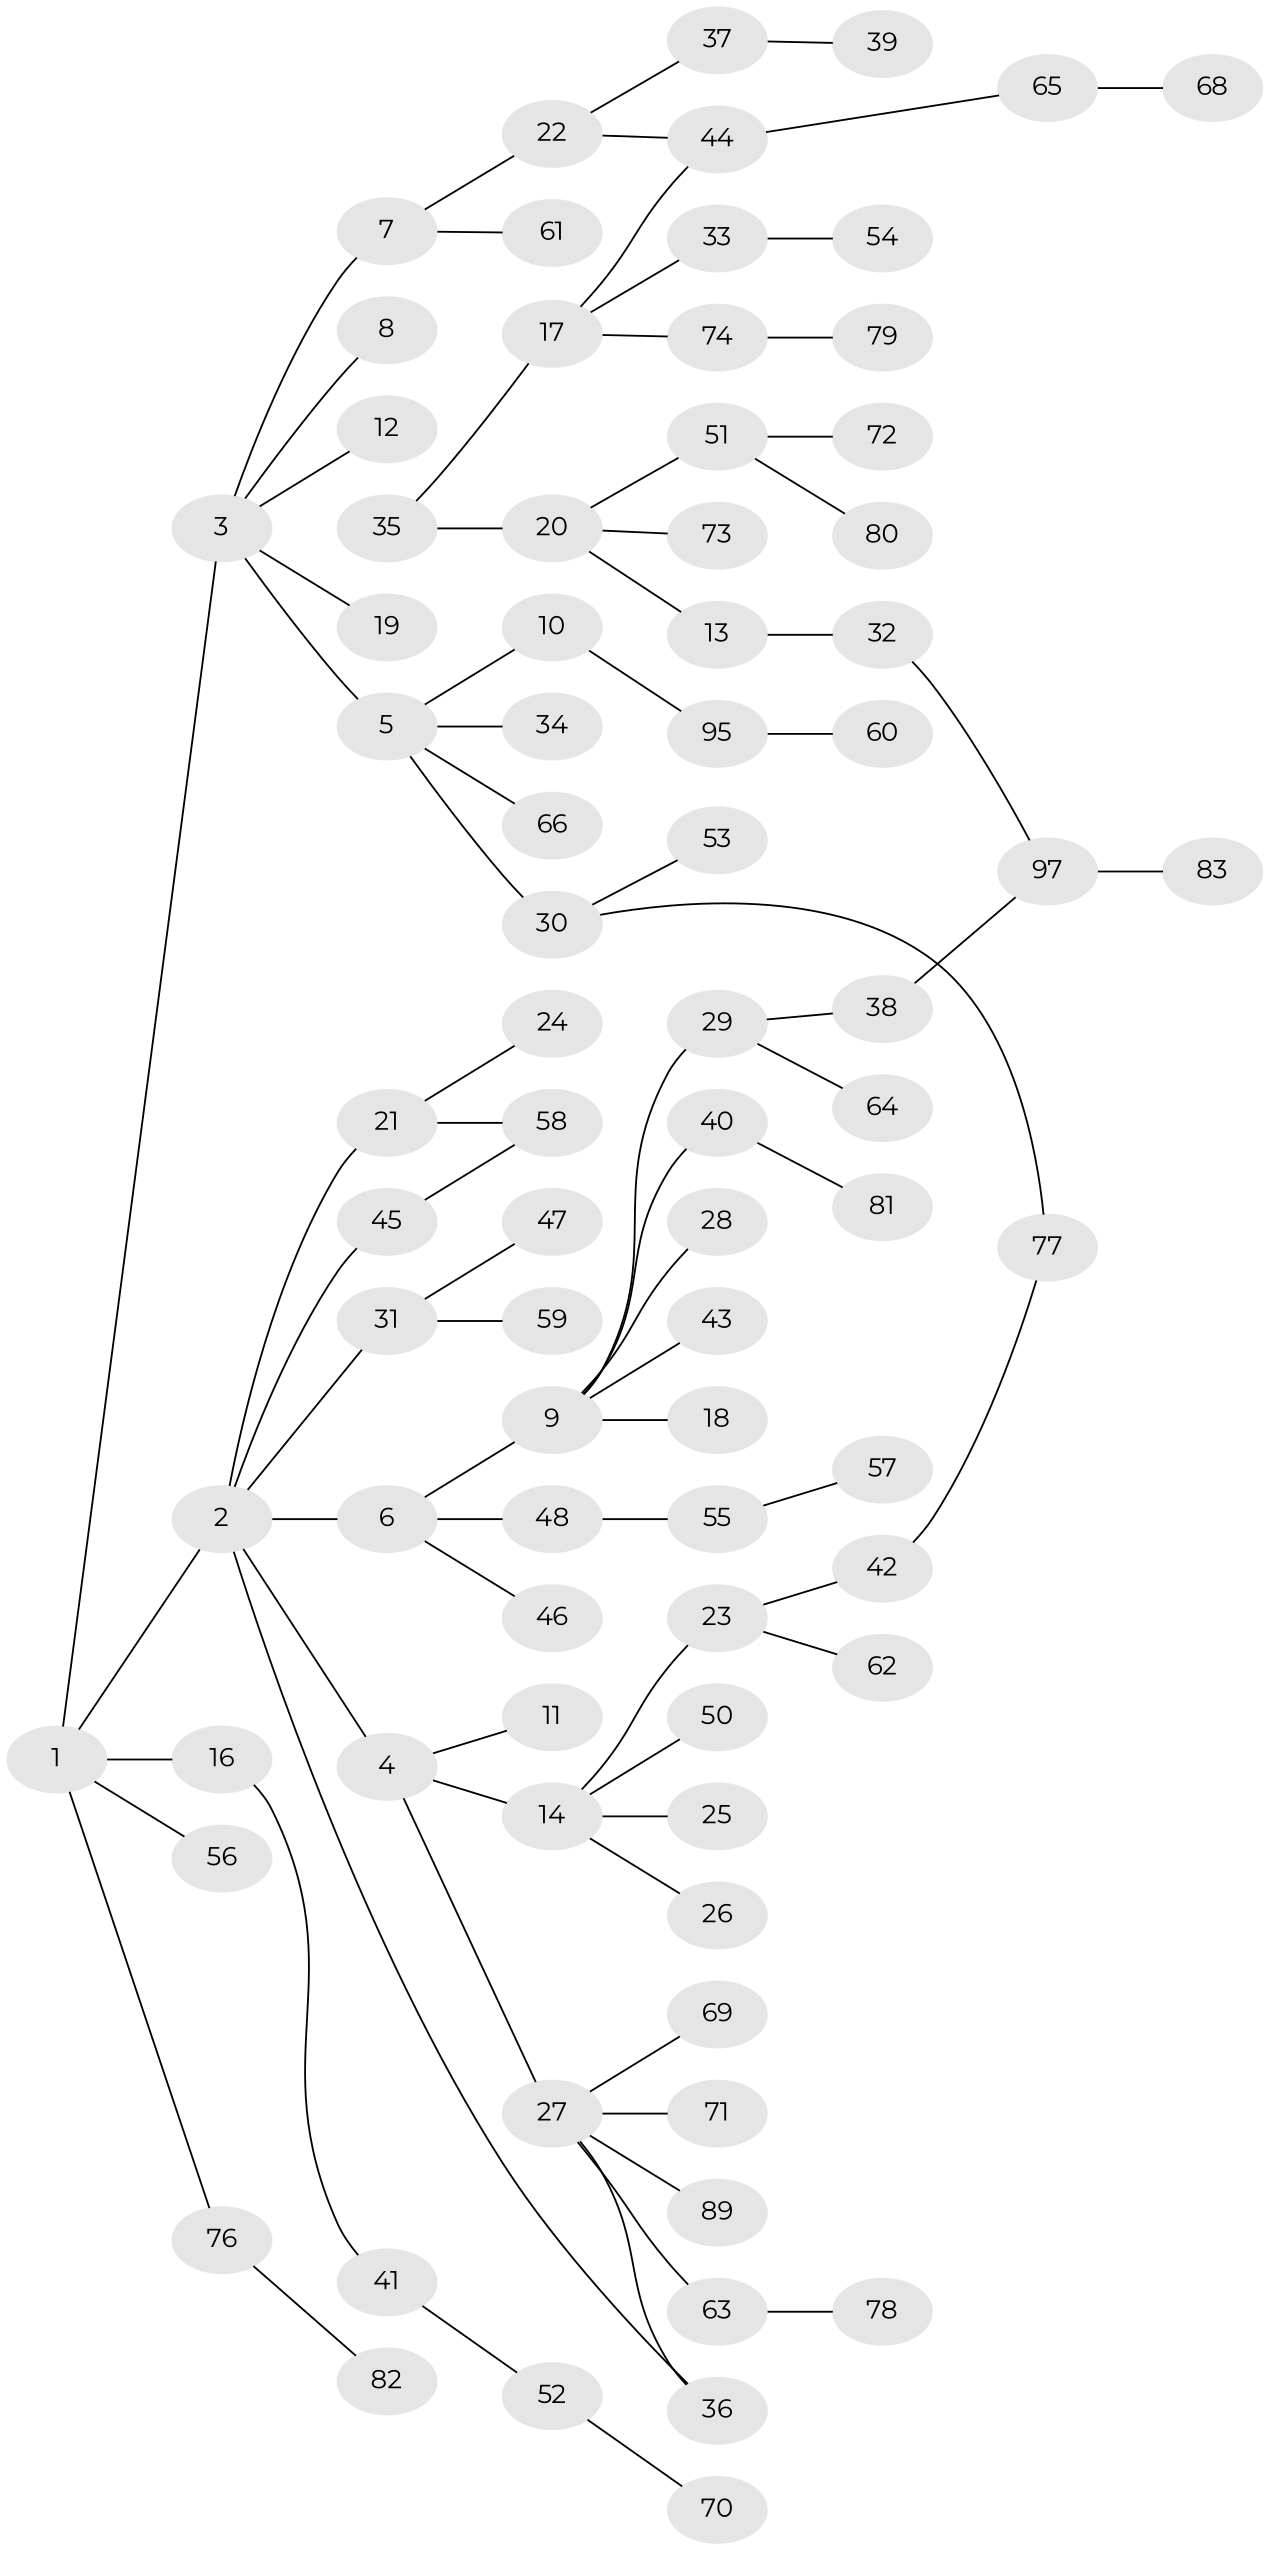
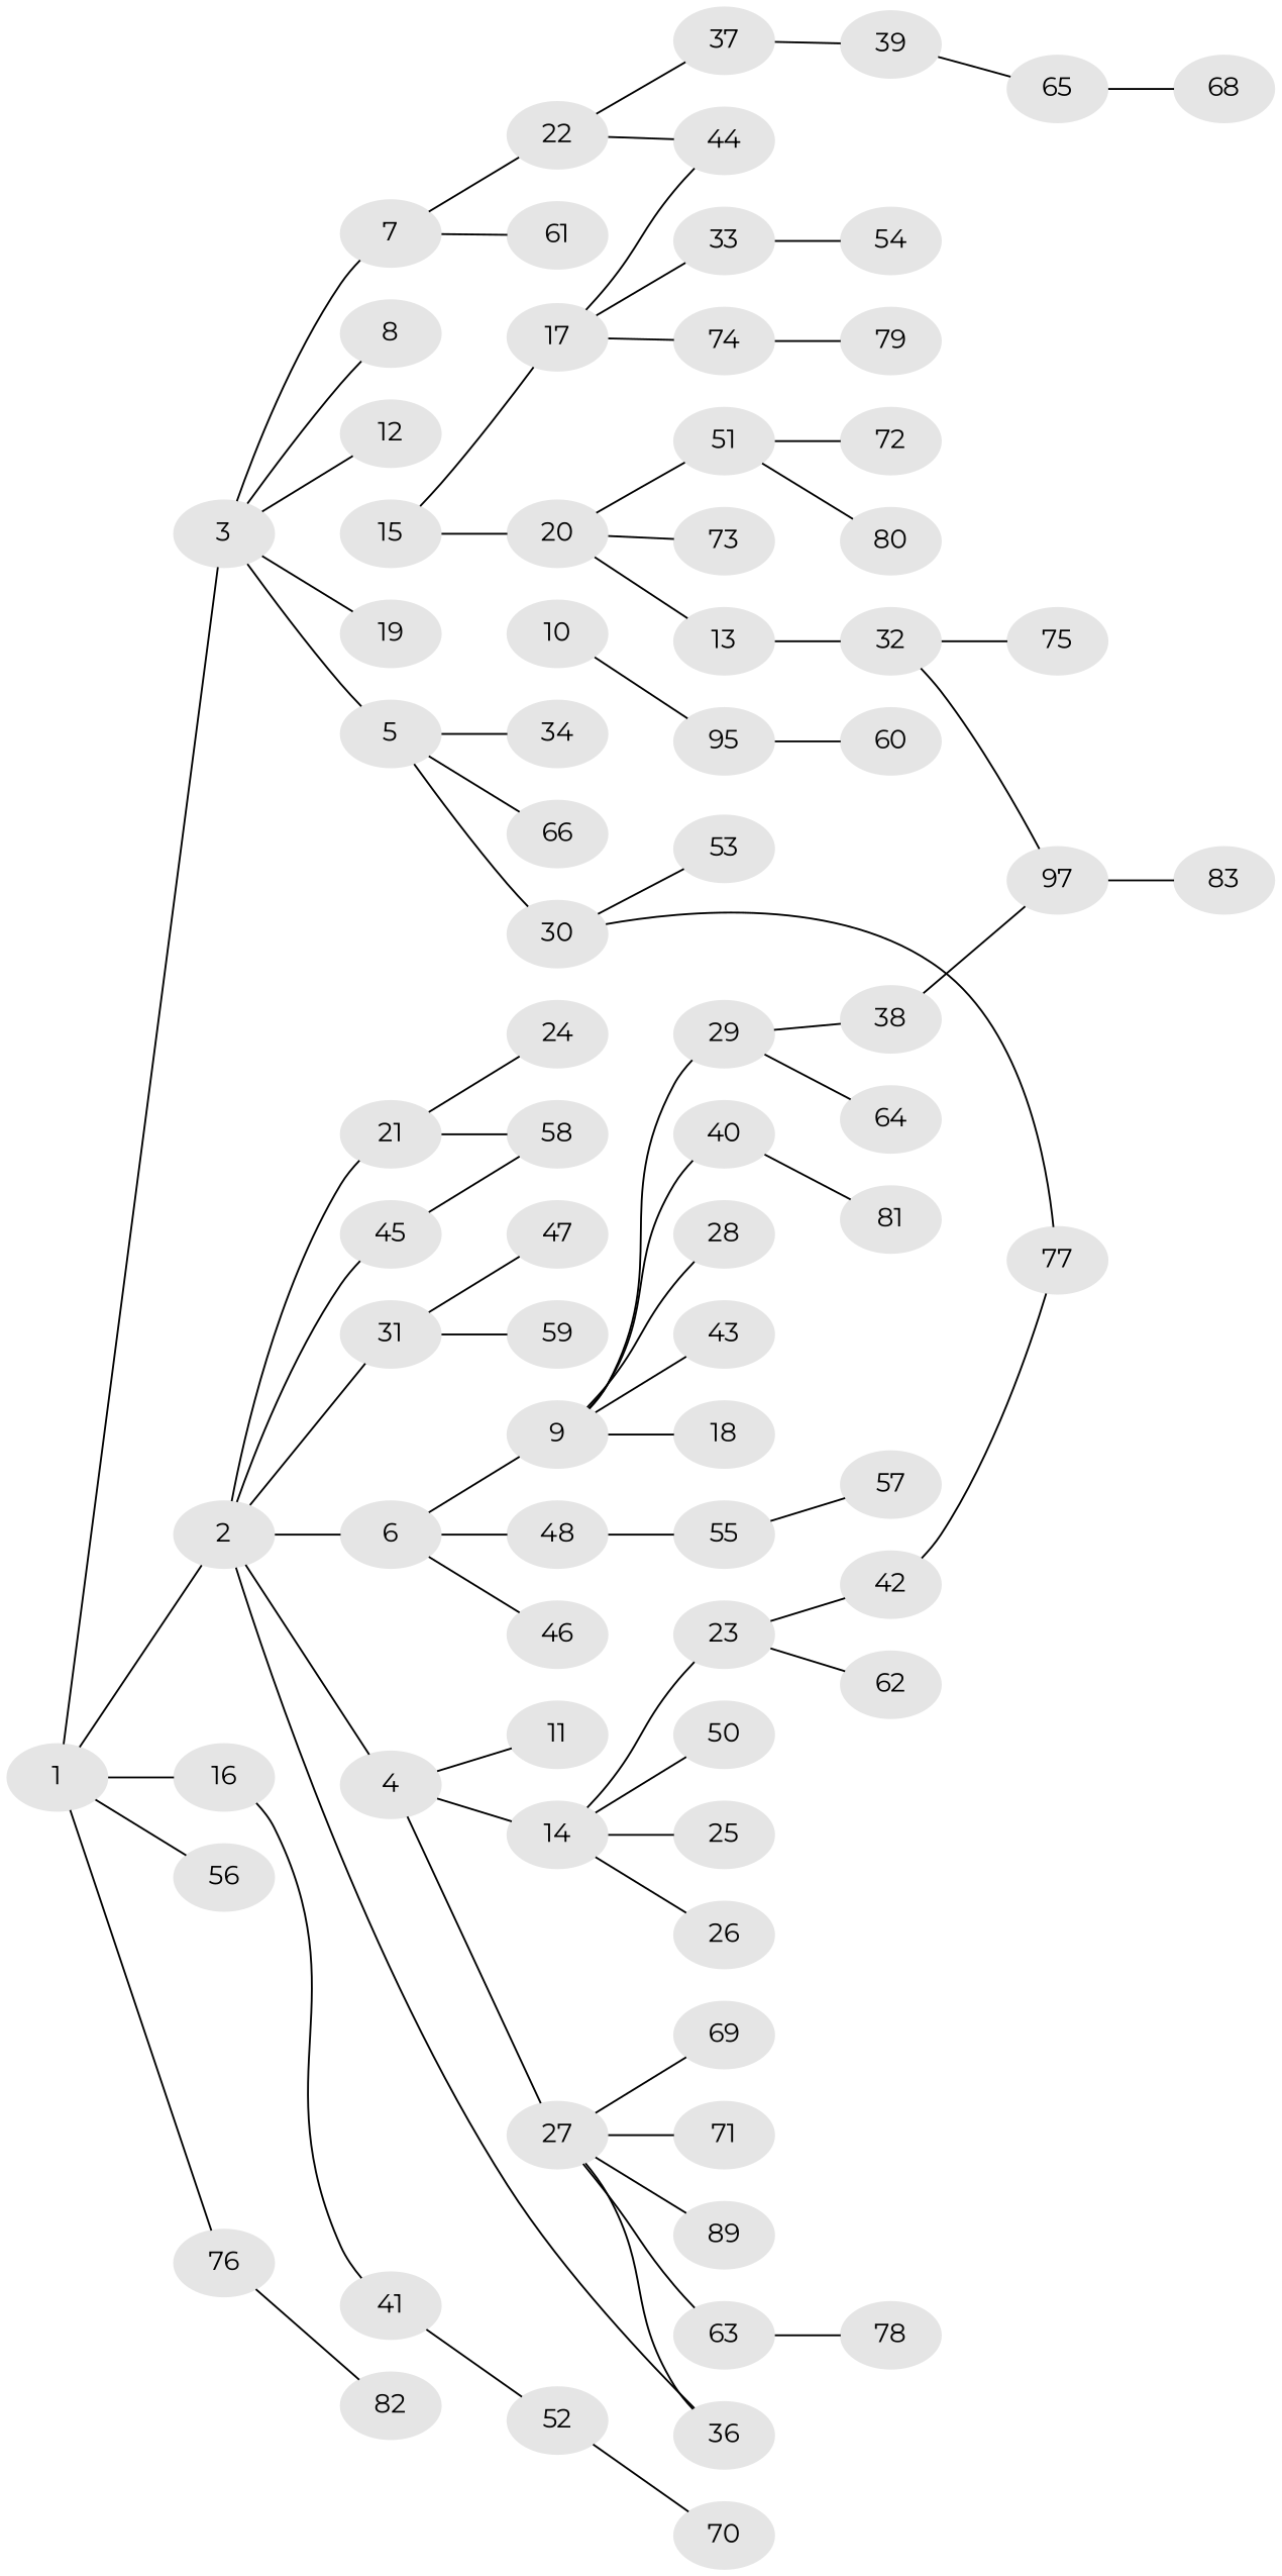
  graph {
    fontname=Montserrat
    rankdir=LR
    node [color=gray90 fontname=Montserrat style=filled]
    edge [fontname=Montserrat]
    1
    2
    3
    16
    56
    76
    4
    6
    21
    31
    36
    45
    5
    7
    8
    12
    19
    41
    52
    82
    11
    14
    27
    9
    46
    48
    24
    58
    47
    59
    10
    30
    34
    66
    22
    61
-   15 [label=35]
+   15
    17
    20
    23
    25
    26
    50
    n44 [label=89]
    63
    69
    71
    n48 [label=95]
    53
    77
    18
    28
    29
    40
    43
    55
    44
    37
    38
    64
    81
    60
    13
    32
    n65 [label=97]
+   75
    42
    62
    33
    74
    51
    73
    54
    79
    72
    80
    39
    78
    83
    65
    68
    70
    57
    1 -- 2
    1 -- 3
    1 -- 16
    1 -- 56
    1 -- 76
    2 -- 4
    2 -- 6
    2 -- 21
    2 -- 31
    2 -- 36
    2 -- 45
    3 -- 5
    3 -- 7
    3 -- 8
    3 -- 12
    3 -- 19
    16 -- 41
    76 -- 82
    4 -- 11
    4 -- 14
    4 -- 27
    6 -- 9
    6 -- 46
    6 -- 48
    21 -- 24
    21 -- 58
    31 -- 47
    31 -- 59
    45 -- 58
-   5 -- 10
    5 -- 30
    5 -- 34
    5 -- 66
    7 -- 22
    7 -- 61
    41 -- 52
    52 -- 70
    14 -- 23
    14 -- 25
    14 -- 26
    14 -- 50
    27 -- 36
    27 -- n44
    27 -- 63
    27 -- 69
    27 -- 71
    9 -- 18
    9 -- 28
    9 -- 29
    9 -- 40
    9 -- 43
    48 -- 55
    10 -- n48
    30 -- 53
    30 -- 77
    22 -- 44
    22 -- 37
    15 -- 17
    15 -- 20
    17 -- 44
    17 -- 33
    17 -- 74
    20 -- 13
    20 -- 51
    20 -- 73
    23 -- 42
    23 -- 62
    63 -- 78
    n48 -- 60
    29 -- 38
    29 -- 64
    40 -- 81
    55 -- 57
    37 -- 39
    38 -- n65
    13 -- 32
    32 -- n65
+   32 -- 75
    n65 -- 83
    42 -- 77
    33 -- 54
    74 -- 79
    51 -- 72
    51 -- 80
-   44 -- 65
+   39 -- 65
    65 -- 68
  }
